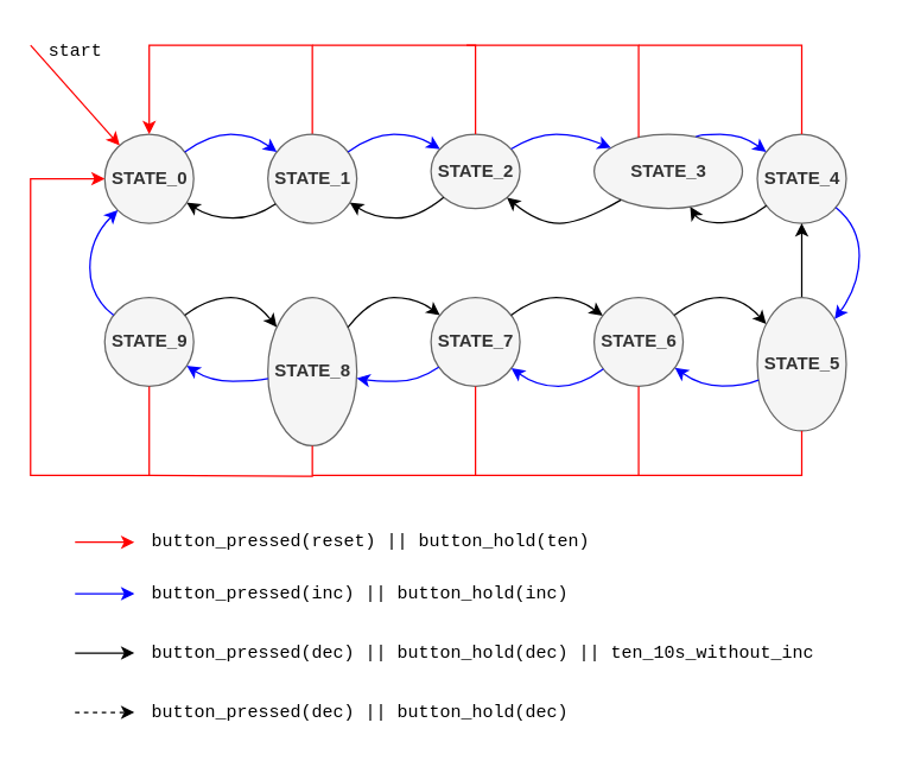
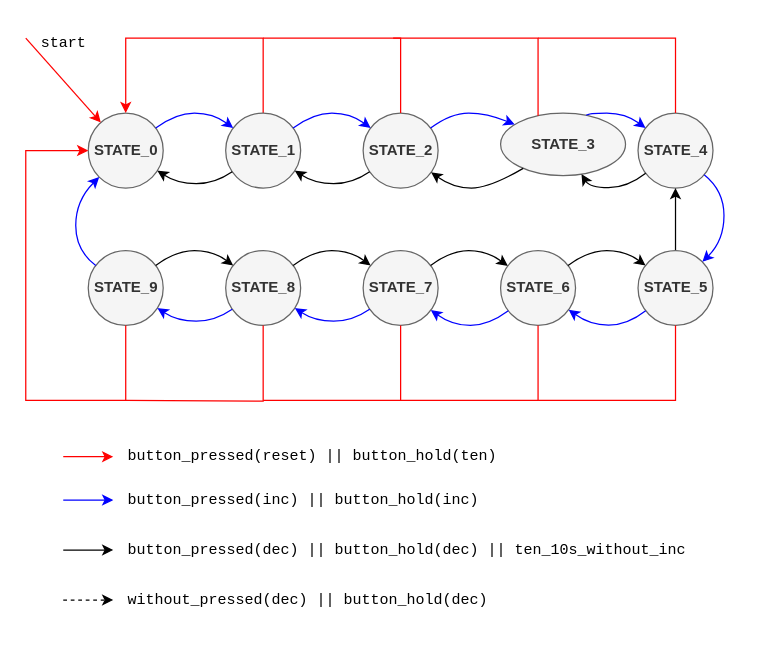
  <mxCell id="0" />
  <mxCell id="1" parent="0" />
  <mxCell id="2" value="STATE_0" style="shape=ellipse;html=1;dashed=0;whitespace=wrap;aspect=fixed;perimeter=ellipsePerimeter;fillColor=#f5f5f5;strokeColor=#666666;fontColor=#333333;fontStyle=1" vertex="1" parent="1"><mxGeometry x="70" y="90" width="60" height="60" as="geometry" /></mxCell>
  <mxCell id="3" style="edgeStyle=orthogonalEdgeStyle;rounded=0;orthogonalLoop=1;jettySize=auto;html=1;entryX=0.5;entryY=0;entryDx=0;entryDy=0;strokeWidth=1;fillColor=#f8cecc;strokeColor=#FF0000;" edge="1" parent="1" source="4" target="2"><mxGeometry relative="1" as="geometry"><Array as="points"><mxPoint x="210" y="30" /><mxPoint x="100" y="30" /></Array></mxGeometry></mxCell>
  <mxCell id="4" value="STATE_1" style="shape=ellipse;html=1;dashed=0;whitespace=wrap;aspect=fixed;perimeter=ellipsePerimeter;fillColor=#f5f5f5;strokeColor=#666666;fontColor=#333333;fontStyle=1" vertex="1" parent="1"><mxGeometry x="180" y="90" width="60" height="60" as="geometry" /></mxCell>
- <mxCell id="5" value="STATE_2" style="shape=ellipse;html=1;dashed=0;whitespace=wrap;aspect=fixed;perimeter=ellipsePerimeter;fillColor=#f5f5f5;strokeColor=#666666;fontColor=#333333;fontStyle=1" vertex="1" parent="1"><mxGeometry x="290" y="90" width="60" height="50" as="geometry" /></mxCell>
+ <mxCell id="5" value="STATE_2" style="shape=ellipse;html=1;dashed=0;whitespace=wrap;aspect=fixed;perimeter=ellipsePerimeter;fillColor=#f5f5f5;strokeColor=#666666;fontColor=#333333;fontStyle=1" vertex="1" parent="1"><mxGeometry x="290" y="90" width="60" height="60" as="geometry" /></mxCell>
  <mxCell id="6" value="STATE_3" style="shape=ellipse;html=1;dashed=0;whitespace=wrap;aspect=fixed;perimeter=ellipsePerimeter;fillColor=#f5f5f5;strokeColor=#666666;fontColor=#333333;fontStyle=1" vertex="1" parent="1"><mxGeometry x="400" y="90" width="100" height="50" as="geometry" /></mxCell>
  <mxCell id="7" value="STATE_9" style="shape=ellipse;html=1;dashed=0;whitespace=wrap;aspect=fixed;perimeter=ellipsePerimeter;fillColor=#f5f5f5;strokeColor=#666666;fontColor=#333333;fontStyle=1" vertex="1" parent="1"><mxGeometry x="70" y="200" width="60" height="60" as="geometry" /></mxCell>
- <mxCell id="8" value="STATE_8" style="shape=ellipse;html=1;dashed=0;whitespace=wrap;aspect=fixed;perimeter=ellipsePerimeter;fillColor=#f5f5f5;strokeColor=#666666;fontColor=#333333;fontStyle=1" vertex="1" parent="1"><mxGeometry x="180" y="200" width="60" height="100" as="geometry" /></mxCell>
+ <mxCell id="8" value="STATE_8" style="shape=ellipse;html=1;dashed=0;whitespace=wrap;aspect=fixed;perimeter=ellipsePerimeter;fillColor=#f5f5f5;strokeColor=#666666;fontColor=#333333;fontStyle=1" vertex="1" parent="1"><mxGeometry x="180" y="200" width="60" height="60" as="geometry" /></mxCell>
  <mxCell id="9" value="STATE_7" style="shape=ellipse;html=1;dashed=0;whitespace=wrap;aspect=fixed;perimeter=ellipsePerimeter;fillColor=#f5f5f5;strokeColor=#666666;fontColor=#333333;fontStyle=1" vertex="1" parent="1"><mxGeometry x="290" y="200" width="60" height="60" as="geometry" /></mxCell>
  <mxCell id="10" value="STATE_6" style="shape=ellipse;html=1;dashed=0;whitespace=wrap;aspect=fixed;perimeter=ellipsePerimeter;fillColor=#f5f5f5;strokeColor=#666666;fontColor=#333333;fontStyle=1" vertex="1" parent="1"><mxGeometry x="400" y="200" width="60" height="60" as="geometry" /></mxCell>
  <mxCell id="11" value="STATE_4" style="shape=ellipse;html=1;dashed=0;whitespace=wrap;aspect=fixed;perimeter=ellipsePerimeter;fillColor=#f5f5f5;strokeColor=#666666;fontColor=#333333;fontStyle=1" vertex="1" parent="1"><mxGeometry x="510" y="90" width="60" height="60" as="geometry" /></mxCell>
  <mxCell id="12" style="edgeStyle=orthogonalEdgeStyle;rounded=0;orthogonalLoop=1;jettySize=auto;html=1;" edge="1" parent="1" source="13" target="11"><mxGeometry relative="1" as="geometry" /></mxCell>
- <mxCell id="13" value="STATE_5" style="shape=ellipse;html=1;dashed=0;whitespace=wrap;aspect=fixed;perimeter=ellipsePerimeter;fillColor=#f5f5f5;strokeColor=#666666;fontColor=#333333;fontStyle=1" vertex="1" parent="1"><mxGeometry x="510" y="200" width="60" height="90" as="geometry" /></mxCell>
+ <mxCell id="13" value="STATE_5" style="shape=ellipse;html=1;dashed=0;whitespace=wrap;aspect=fixed;perimeter=ellipsePerimeter;fillColor=#f5f5f5;strokeColor=#666666;fontColor=#333333;fontStyle=1" vertex="1" parent="1"><mxGeometry x="510" y="200" width="60" height="60" as="geometry" /></mxCell>
  <mxCell id="14" value="" style="endArrow=none;html=1;rounded=0;edgeStyle=orthogonalEdgeStyle;strokeWidth=1;fillColor=#f8cecc;strokeColor=#FF0000;" edge="1" parent="1" source="5"><mxGeometry width="50" height="50" relative="1" as="geometry"><mxPoint x="280" y="250" as="sourcePoint" /><mxPoint x="210" y="30" as="targetPoint" /><Array as="points"><mxPoint x="320" y="30" /></Array></mxGeometry></mxCell>
  <mxCell id="15" value="" style="endArrow=none;html=1;rounded=0;edgeStyle=orthogonalEdgeStyle;strokeWidth=1;fillColor=#f8cecc;strokeColor=#FF0000;" edge="1" parent="1" source="6"><mxGeometry width="50" height="50" relative="1" as="geometry"><mxPoint x="424" y="90" as="sourcePoint" /><mxPoint x="314" y="30" as="targetPoint" /><Array as="points"><mxPoint x="430" y="30" /></Array></mxGeometry></mxCell>
  <mxCell id="16" value="" style="endArrow=none;html=1;rounded=0;edgeStyle=orthogonalEdgeStyle;strokeWidth=1;fillColor=#f8cecc;strokeColor=#FF0000;" edge="1" parent="1" source="11"><mxGeometry width="50" height="50" relative="1" as="geometry"><mxPoint x="526" y="50" as="sourcePoint" /><mxPoint x="430" y="30" as="targetPoint" /><Array as="points"><mxPoint x="540" y="30" /></Array></mxGeometry></mxCell>
  <mxCell id="17" style="edgeStyle=orthogonalEdgeStyle;rounded=0;orthogonalLoop=1;jettySize=auto;html=1;strokeWidth=1;fillColor=#f8cecc;strokeColor=#FF0000;" edge="1" parent="1" target="2"><mxGeometry relative="1" as="geometry"><mxPoint x="100" y="260" as="sourcePoint" /><mxPoint x="-10" y="260" as="targetPoint" /><Array as="points"><mxPoint x="100" y="320" /><mxPoint x="20" y="320" /><mxPoint x="20" y="120" /></Array></mxGeometry></mxCell>
  <mxCell id="18" value="" style="endArrow=none;html=1;rounded=0;entryX=0.5;entryY=1;entryDx=0;entryDy=0;edgeStyle=orthogonalEdgeStyle;strokeWidth=1;fillColor=#f8cecc;strokeColor=#FF0000;" edge="1" parent="1" target="8"><mxGeometry width="50" height="50" relative="1" as="geometry"><mxPoint x="100" y="320" as="sourcePoint" /><mxPoint x="190" y="200" as="targetPoint" /></mxGeometry></mxCell>
  <mxCell id="19" value="" style="endArrow=none;html=1;rounded=0;edgeStyle=orthogonalEdgeStyle;strokeWidth=1;fillColor=#f8cecc;strokeColor=#FF0000;" edge="1" parent="1" target="9"><mxGeometry width="50" height="50" relative="1" as="geometry"><mxPoint x="210" y="320" as="sourcePoint" /><mxPoint x="320" y="290" as="targetPoint" /><Array as="points"><mxPoint x="320" y="320" /></Array></mxGeometry></mxCell>
  <mxCell id="20" value="" style="endArrow=none;html=1;rounded=0;edgeStyle=orthogonalEdgeStyle;strokeWidth=1;fillColor=#f8cecc;strokeColor=#FF0000;" edge="1" parent="1" target="10"><mxGeometry width="50" height="50" relative="1" as="geometry"><mxPoint x="320" y="320" as="sourcePoint" /><mxPoint x="430" y="270" as="targetPoint" /><Array as="points"><mxPoint x="430" y="320" /></Array></mxGeometry></mxCell>
  <mxCell id="21" value="" style="endArrow=none;html=1;rounded=0;edgeStyle=orthogonalEdgeStyle;strokeWidth=1;fillColor=#f8cecc;strokeColor=#FF0000;" edge="1" parent="1" target="13"><mxGeometry width="50" height="50" relative="1" as="geometry"><mxPoint x="430" y="320" as="sourcePoint" /><mxPoint x="540" y="270" as="targetPoint" /><Array as="points"><mxPoint x="540" y="320" /></Array></mxGeometry></mxCell>
  <mxCell id="22" value="" style="curved=1;endArrow=classic;html=1;rounded=0;strokeColor=#0000FF;" edge="1" parent="1" source="2" target="4"><mxGeometry width="50" height="50" relative="1" as="geometry"><mxPoint x="240" y="220" as="sourcePoint" /><mxPoint x="290" y="170" as="targetPoint" /><Array as="points"><mxPoint x="140" y="90" /><mxPoint x="170" y="90" /></Array></mxGeometry></mxCell>
  <mxCell id="23" value="" style="curved=1;endArrow=classic;html=1;rounded=0;strokeColor=#0000FF;" edge="1" parent="1" source="4" target="5"><mxGeometry width="50" height="50" relative="1" as="geometry"><mxPoint x="240.003" y="89.997" as="sourcePoint" /><mxPoint x="307.577" y="89.997" as="targetPoint" /><Array as="points"><mxPoint x="250" y="90" /><mxPoint x="280" y="90" /></Array></mxGeometry></mxCell>
  <mxCell id="24" value="" style="curved=1;endArrow=classic;html=1;rounded=0;strokeColor=#0000FF;" edge="1" parent="1" source="5" target="6"><mxGeometry width="50" height="50" relative="1" as="geometry"><mxPoint x="340.003" y="98.787" as="sourcePoint" /><mxPoint x="407.577" y="98.787" as="targetPoint" /><Array as="points"><mxPoint x="360" y="90" /><mxPoint x="389" y="90" /></Array></mxGeometry></mxCell>
  <mxCell id="25" value="" style="curved=1;endArrow=classic;html=1;rounded=0;strokeColor=#0000FF;" edge="1" parent="1" source="6" target="11"><mxGeometry width="50" height="50" relative="1" as="geometry"><mxPoint x="450" y="102" as="sourcePoint" /><mxPoint x="511.789" y="102.285" as="targetPoint" /><Array as="points"><mxPoint x="470" y="90" /><mxPoint x="500" y="90" /></Array></mxGeometry></mxCell>
  <mxCell id="26" value="" style="curved=1;endArrow=classic;html=1;rounded=0;strokeColor=#0000FF;" edge="1" parent="1" source="8" target="7"><mxGeometry width="50" height="50" relative="1" as="geometry"><mxPoint x="190.177" y="247.72" as="sourcePoint" /><mxPoint x="122.603" y="247.72" as="targetPoint" /><Array as="points"><mxPoint x="171.39" y="256.507" /><mxPoint x="141.39" y="256.507" /></Array></mxGeometry></mxCell>
  <mxCell id="27" value="" style="curved=1;endArrow=classic;html=1;rounded=0;strokeColor=#0000FF;" edge="1" parent="1" source="9" target="8"><mxGeometry width="50" height="50" relative="1" as="geometry"><mxPoint x="300.177" y="247.72" as="sourcePoint" /><mxPoint x="232.603" y="247.72" as="targetPoint" /><Array as="points"><mxPoint x="281.39" y="256.507" /><mxPoint x="251.39" y="256.507" /></Array></mxGeometry></mxCell>
  <mxCell id="28" value="" style="curved=1;endArrow=classic;html=1;rounded=0;strokeColor=#0000FF;" edge="1" parent="1" source="10" target="9"><mxGeometry width="50" height="50" relative="1" as="geometry"><mxPoint x="407.179" y="247.72" as="sourcePoint" /><mxPoint x="345.39" y="248.005" as="targetPoint" /><Array as="points"><mxPoint x="390.39" y="260.005" /><mxPoint x="361.39" y="260.005" /></Array></mxGeometry></mxCell>
  <mxCell id="29" value="" style="curved=1;endArrow=classic;html=1;rounded=0;strokeColor=#0000FF;" edge="1" parent="1" source="13" target="10"><mxGeometry width="50" height="50" relative="1" as="geometry"><mxPoint x="517.39" y="247.72" as="sourcePoint" /><mxPoint x="455.39" y="247.72" as="targetPoint" /><Array as="points"><mxPoint x="501.39" y="259.72" /><mxPoint x="471.39" y="259.72" /></Array></mxGeometry></mxCell>
  <mxCell id="30" value="" style="curved=1;endArrow=classic;html=1;rounded=0;" edge="1" parent="1" source="4" target="2"><mxGeometry width="50" height="50" relative="1" as="geometry"><mxPoint x="190.177" y="137.72" as="sourcePoint" /><mxPoint x="122.603" y="137.72" as="targetPoint" /><Array as="points"><mxPoint x="171.39" y="146.507" /><mxPoint x="141.39" y="146.507" /></Array></mxGeometry></mxCell>
  <mxCell id="31" value="" style="curved=1;endArrow=classic;html=1;rounded=0;" edge="1" parent="1" source="5" target="4"><mxGeometry width="50" height="50" relative="1" as="geometry"><mxPoint x="300.177" y="137.72" as="sourcePoint" /><mxPoint x="232.603" y="137.72" as="targetPoint" /><Array as="points"><mxPoint x="281.39" y="146.507" /><mxPoint x="251.39" y="146.507" /></Array></mxGeometry></mxCell>
  <mxCell id="32" value="" style="curved=1;endArrow=classic;html=1;rounded=0;" edge="1" parent="1" source="6" target="5"><mxGeometry width="50" height="50" relative="1" as="geometry"><mxPoint x="407.179" y="138.005" as="sourcePoint" /><mxPoint x="345.39" y="137.72" as="targetPoint" /><Array as="points"><mxPoint x="391.179" y="150.005" /><mxPoint x="362.179" y="150.005" /></Array></mxGeometry></mxCell>
  <mxCell id="33" value="" style="curved=1;endArrow=classic;html=1;rounded=0;" edge="1" parent="1" source="11" target="6"><mxGeometry width="50" height="50" relative="1" as="geometry"><mxPoint x="517.39" y="137.72" as="sourcePoint" /><mxPoint x="455.39" y="137.72" as="targetPoint" /><Array as="points"><mxPoint x="501.39" y="149.72" /><mxPoint x="471.39" y="149.72" /></Array></mxGeometry></mxCell>
  <mxCell id="34" value="" style="curved=1;endArrow=classic;html=1;rounded=0;" edge="1" parent="1" source="7" target="8"><mxGeometry width="50" height="50" relative="1" as="geometry"><mxPoint x="124" y="212" as="sourcePoint" /><mxPoint x="186" y="212" as="targetPoint" /><Array as="points"><mxPoint x="140" y="200" /><mxPoint x="170" y="200" /></Array></mxGeometry></mxCell>
  <mxCell id="35" value="" style="curved=1;endArrow=classic;html=1;rounded=0;" edge="1" parent="1" source="8" target="9"><mxGeometry width="50" height="50" relative="1" as="geometry"><mxPoint x="234" y="212" as="sourcePoint" /><mxPoint x="296" y="212" as="targetPoint" /><Array as="points"><mxPoint x="250" y="200" /><mxPoint x="280" y="200" /></Array></mxGeometry></mxCell>
  <mxCell id="36" value="" style="curved=1;endArrow=classic;html=1;rounded=0;" edge="1" parent="1" source="9" target="10"><mxGeometry width="50" height="50" relative="1" as="geometry"><mxPoint x="344" y="212" as="sourcePoint" /><mxPoint x="405.789" y="212.285" as="targetPoint" /><Array as="points"><mxPoint x="360" y="200" /><mxPoint x="389" y="200" /></Array></mxGeometry></mxCell>
  <mxCell id="37" value="" style="curved=1;endArrow=classic;html=1;rounded=0;" edge="1" parent="1" source="10" target="13"><mxGeometry width="50" height="50" relative="1" as="geometry"><mxPoint x="454" y="212" as="sourcePoint" /><mxPoint x="516" y="212" as="targetPoint" /><Array as="points"><mxPoint x="470" y="200" /><mxPoint x="500" y="200" /></Array></mxGeometry></mxCell>
  <mxCell id="38" value="" style="curved=1;endArrow=classic;html=1;rounded=0;strokeColor=#0000FF;" edge="1" parent="1"><mxGeometry width="50" height="50" relative="1" as="geometry"><mxPoint x="76" y="212" as="sourcePoint" /><mxPoint x="78.787" y="141.213" as="targetPoint" /><Array as="points"><mxPoint x="60" y="200" /><mxPoint x="60" y="160" /></Array></mxGeometry></mxCell>
  <mxCell id="39" value="" style="curved=1;endArrow=classic;html=1;rounded=0;strokeColor=#0000FF;" edge="1" parent="1" source="11" target="13"><mxGeometry width="50" height="50" relative="1" as="geometry"><mxPoint x="562.787" y="140.003" as="sourcePoint" /><mxPoint x="560" y="210.79" as="targetPoint" /><Array as="points"><mxPoint x="578.787" y="152.003" /><mxPoint x="578.787" y="192.003" /></Array></mxGeometry></mxCell>
  <mxCell id="40" value="" style="endArrow=classic;html=1;rounded=0;strokeColor=#FF0000;strokeWidth=1;" edge="1" parent="1"><mxGeometry width="50" height="50" relative="1" as="geometry"><mxPoint x="50" y="365" as="sourcePoint" /><mxPoint x="90" y="365" as="targetPoint" /></mxGeometry></mxCell>
  <mxCell id="41" value="" style="endArrow=classic;html=1;rounded=0;strokeColor=#0000FF;strokeWidth=1;" edge="1" parent="1"><mxGeometry width="50" height="50" relative="1" as="geometry"><mxPoint x="50" y="399.71" as="sourcePoint" /><mxPoint x="90" y="399.71" as="targetPoint" /></mxGeometry></mxCell>
  <mxCell id="42" value="" style="endArrow=classic;html=1;rounded=0;strokeColor=#000000;strokeWidth=1;" edge="1" parent="1"><mxGeometry width="50" height="50" relative="1" as="geometry"><mxPoint x="50" y="439.71" as="sourcePoint" /><mxPoint x="90" y="439.71" as="targetPoint" /></mxGeometry></mxCell>
  <mxCell id="43" value="" style="endArrow=classic;html=1;rounded=0;dashed=1;strokeColor=#000000;strokeWidth=1;" edge="1" parent="1"><mxGeometry width="50" height="50" relative="1" as="geometry"><mxPoint x="50" y="479.71" as="sourcePoint" /><mxPoint x="90" y="479.71" as="targetPoint" /></mxGeometry></mxCell>
  <mxCell id="44" value="button_pressed(reset) || button_hold(ten)" style="text;html=1;align=left;verticalAlign=middle;resizable=0;points=[];autosize=1;strokeColor=none;fillColor=none;fontFamily=Courier New;" vertex="1" parent="1"><mxGeometry x="100" y="350" width="330" height="30" as="geometry" /></mxCell>
  <mxCell id="45" value="" style="endArrow=classic;html=1;rounded=0;strokeColor=#FF0000;strokeWidth=1;" edge="1" parent="1" target="2"><mxGeometry width="50" height="50" relative="1" as="geometry"><mxPoint x="20" y="30" as="sourcePoint" /><mxPoint x="340" y="210" as="targetPoint" /></mxGeometry></mxCell>
  <mxCell id="46" value="button_pressed(inc) || button_hold(inc)" style="text;html=1;align=left;verticalAlign=middle;resizable=0;points=[];autosize=1;strokeColor=none;fillColor=none;fontFamily=Courier New;" vertex="1" parent="1"><mxGeometry x="100" y="385" width="300" height="30" as="geometry" /></mxCell>
  <mxCell id="47" value="button_pressed(dec) || button_hold(dec) || ten_10s_without_inc" style="text;html=1;align=left;verticalAlign=middle;resizable=0;points=[];autosize=1;strokeColor=none;fillColor=none;fontFamily=Courier New;" vertex="1" parent="1"><mxGeometry x="100" y="425" width="490" height="30" as="geometry" /></mxCell>
- <mxCell id="48" value="button_pressed(dec) || button_hold(dec)" style="text;html=1;align=left;verticalAlign=middle;resizable=0;points=[];autosize=1;strokeColor=none;fillColor=none;fontFamily=Courier New;" vertex="1" parent="1"><mxGeometry x="100" y="465" width="300" height="30" as="geometry" /></mxCell>
+ <mxCell id="48" value="without_pressed(dec) || button_hold(dec)" style="text;html=1;align=left;verticalAlign=middle;resizable=0;points=[];autosize=1;strokeColor=none;fillColor=none;fontFamily=Courier New;" vertex="1" parent="1"><mxGeometry x="100" y="465" width="300" height="30" as="geometry" /></mxCell>
  <mxCell id="49" value="start" style="text;html=1;align=center;verticalAlign=middle;resizable=0;points=[];autosize=1;strokeColor=none;fillColor=none;fontFamily=Courier New;" vertex="1" parent="1"><mxGeometry x="20" y="20" width="60" height="30" as="geometry" /></mxCell>
